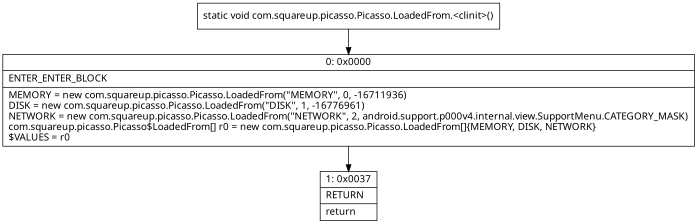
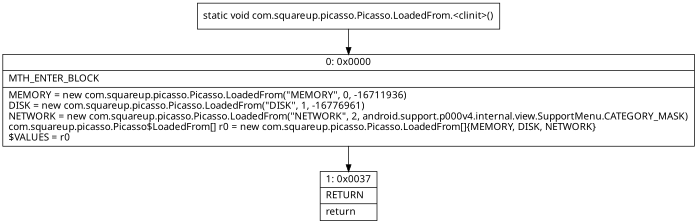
  digraph {
    fontname="Noto Sans"
    node [shape=record fontname="Noto Sans"]
    edge [fontname="Noto Sans"]
-   n1 [label="{0\:\ 0x0000|ENTER_ENTER_BLOCK\l|MEMORY = new com.squareup.picasso.Picasso.LoadedFrom(\"MEMORY\", 0, \-16711936)\lDISK = new com.squareup.picasso.Picasso.LoadedFrom(\"DISK\", 1, \-16776961)\lNETWORK = new com.squareup.picasso.Picasso.LoadedFrom(\"NETWORK\", 2, android.support.p000v4.internal.view.SupportMenu.CATEGORY_MASK)\lcom.squareup.picasso.Picasso$LoadedFrom[] r0 = new com.squareup.picasso.Picasso.LoadedFrom[]\{MEMORY, DISK, NETWORK\}\l$VALUES = r0\l}"]
+   n1 [label="{0\:\ 0x0000|MTH_ENTER_BLOCK\l|MEMORY = new com.squareup.picasso.Picasso.LoadedFrom(\"MEMORY\", 0, \-16711936)\lDISK = new com.squareup.picasso.Picasso.LoadedFrom(\"DISK\", 1, \-16776961)\lNETWORK = new com.squareup.picasso.Picasso.LoadedFrom(\"NETWORK\", 2, android.support.p000v4.internal.view.SupportMenu.CATEGORY_MASK)\lcom.squareup.picasso.Picasso$LoadedFrom[] r0 = new com.squareup.picasso.Picasso.LoadedFrom[]\{MEMORY, DISK, NETWORK\}\l$VALUES = r0\l}"]
    n2 [label="{1\:\ 0x0037|RETURN\l|return\l}"]
    n3 [label="{static void com.squareup.picasso.Picasso.LoadedFrom.\<clinit\>() }"]
    n1 -> n2
    n3 -> n1
  }
